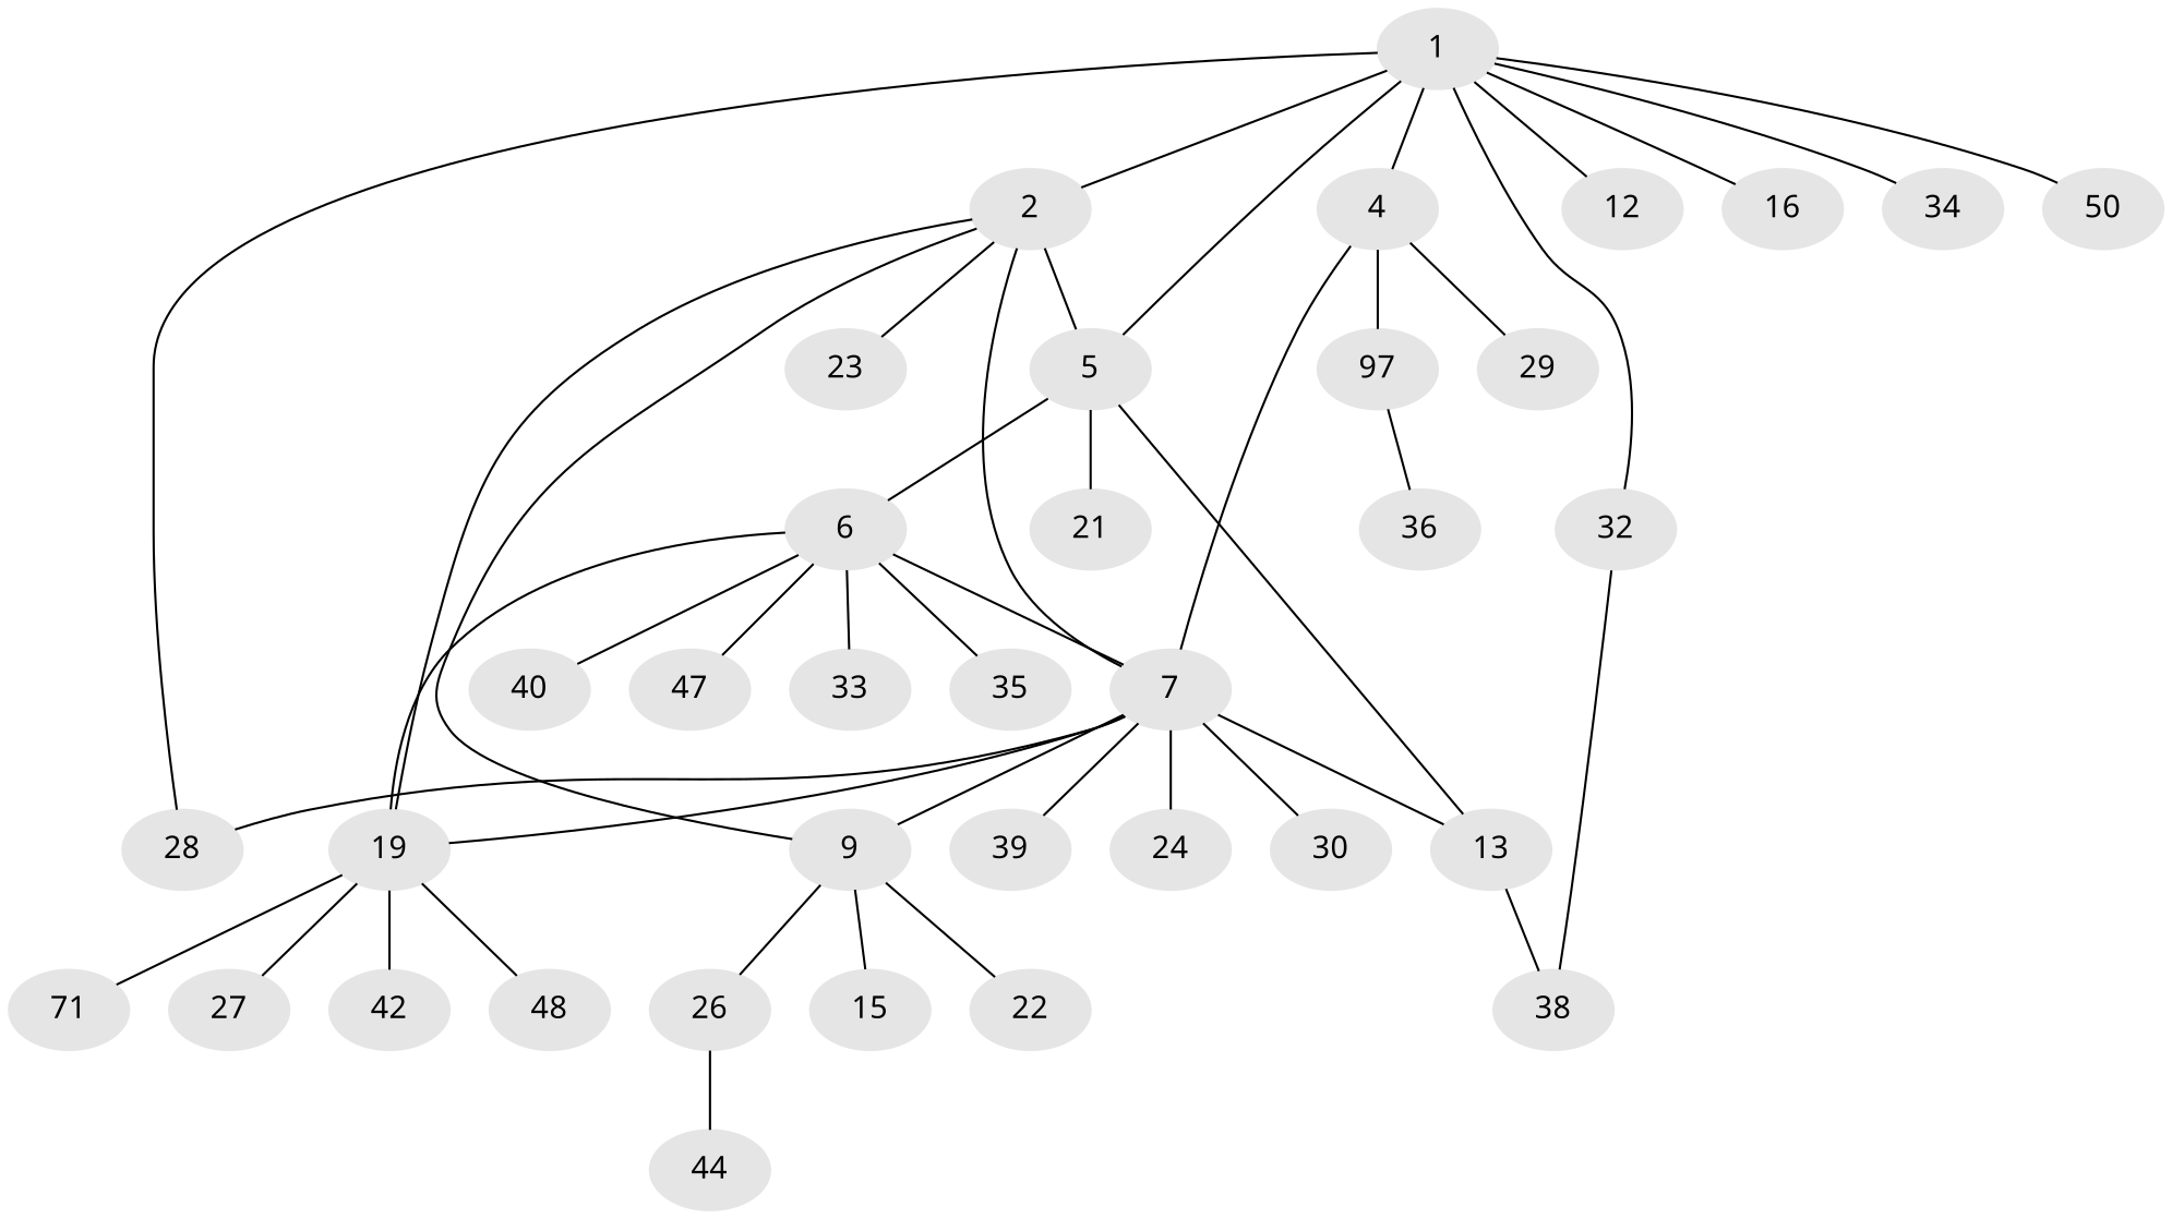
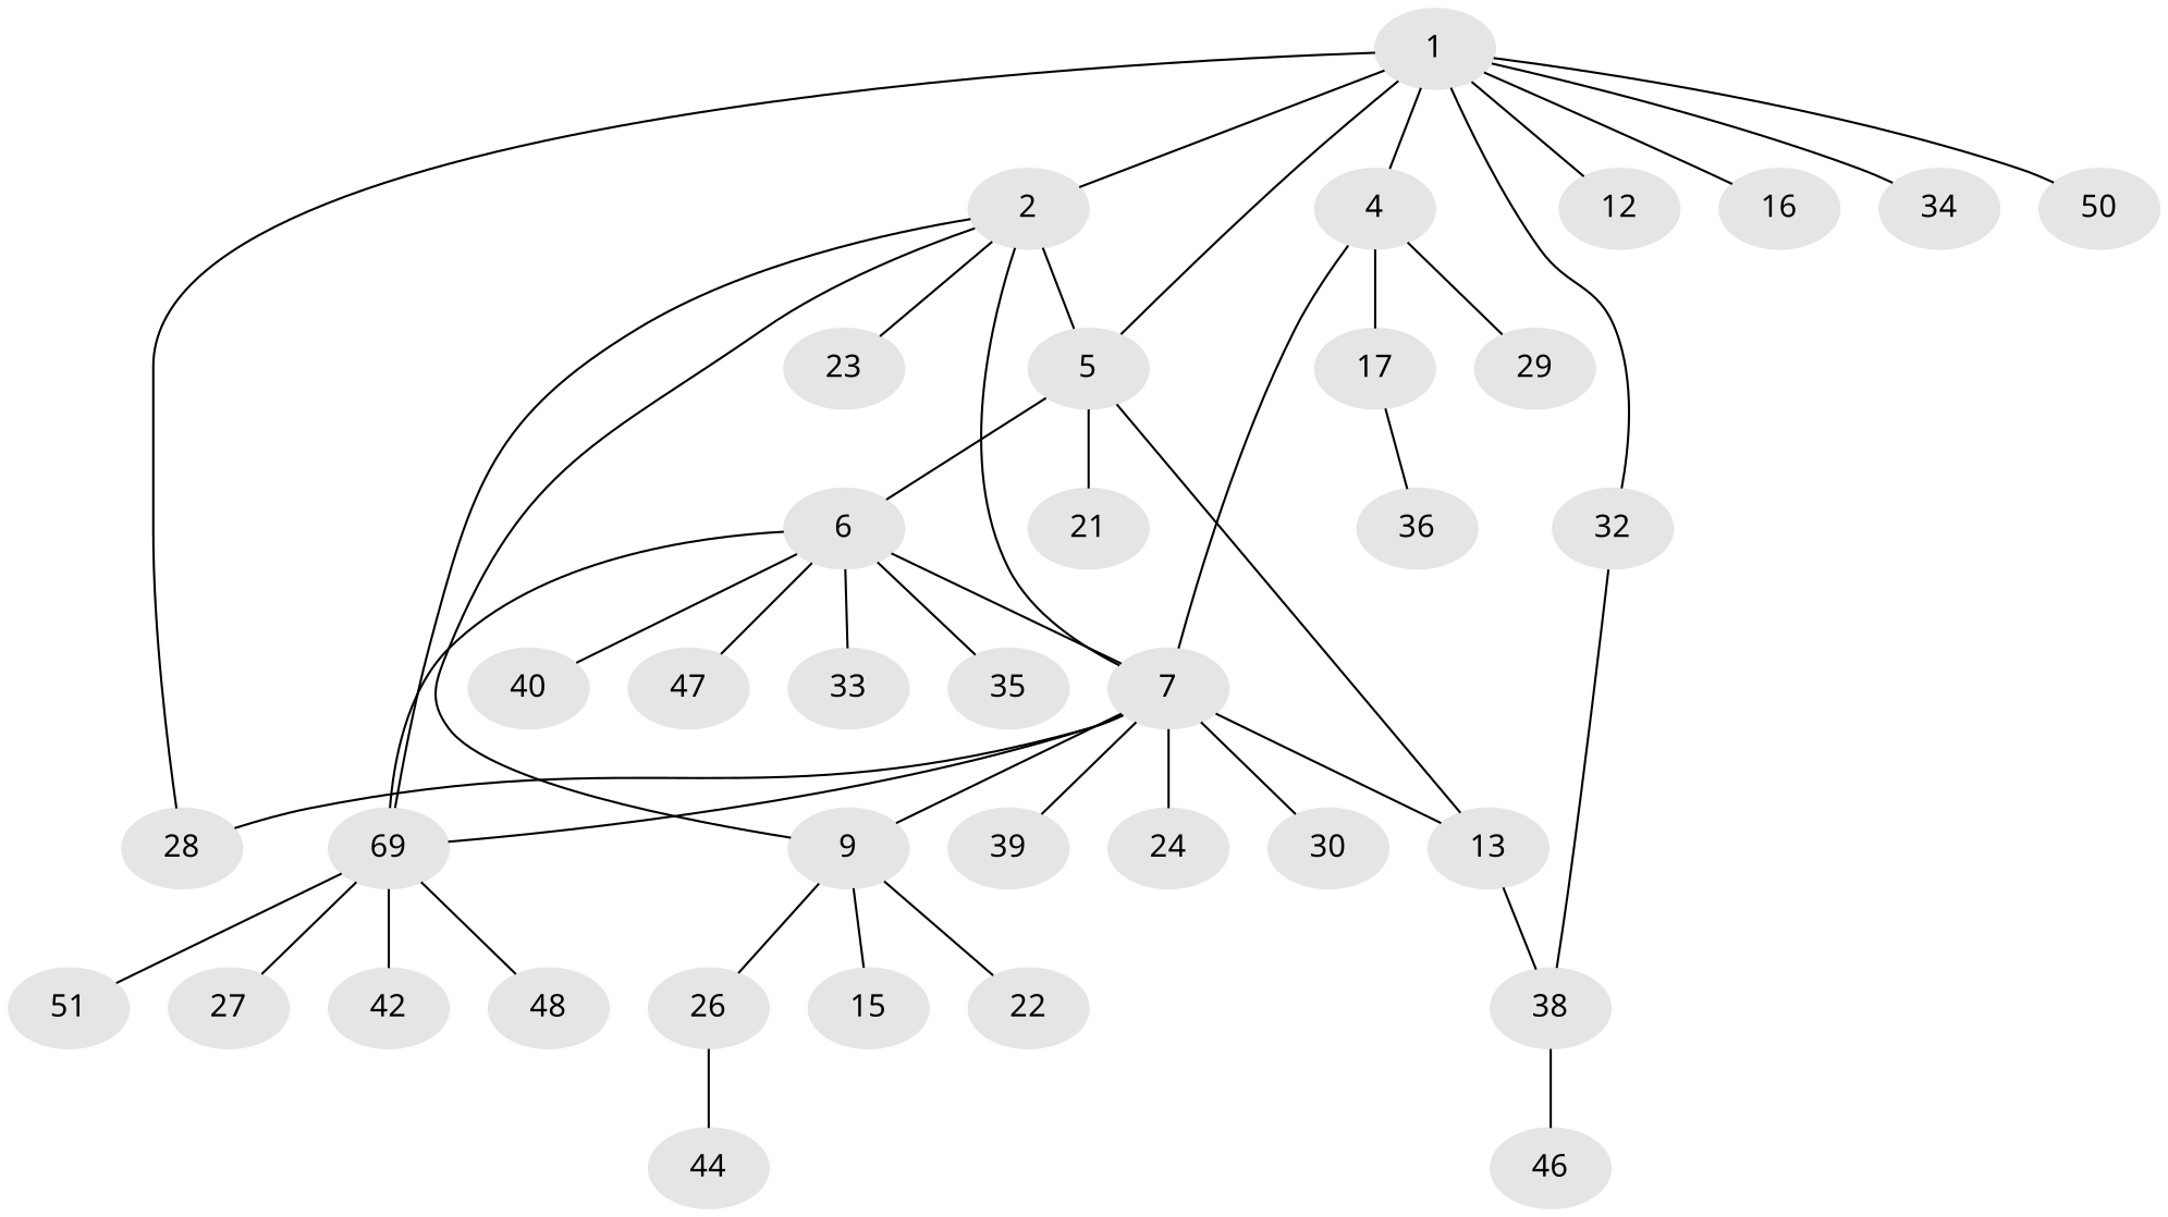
  graph {
    fontname="Noto Sans"
    node [color=gray90 fontname="Noto Sans" style=filled]
    edge [fontname="Noto Sans"]
    1 [super="+3"]
    2 [super="+10"]
    4 [super="+14"]
    5 [super="+11"]
    12
    16
    28
    32
    34
    50
    7 [super="+8"]
    9 [super="+49"]
-   19 [super="+20"]
+   19 [super="+20" label=69]
    23 [super="+43"]
-   17 [super="+25" label=97]
+   17 [super="+25"]
    29
    6 [super="+18"]
    13 [super="+45"]
    21
    38 [super="+41"]
    24
    30
    39
    15 [super="+31"]
    22
    26 [super="+52"]
-   51 [label=71]
+   51
    27
    42
    48
    36 [super="+37"]
    33
    35
    40 [super="+53"]
    47
    44
+   46
    1 -- 2 [weight=2]
    1 -- 4
    1 -- 5
    1 -- 12
    1 -- 16
    1 -- 28
    1 -- 32
    1 -- 34
    1 -- 50
    2 -- 5 [weight=2]
    2 -- 7
    2 -- 9
    2 -- 19
    2 -- 23
    4 -- 7
    4 -- 17
    4 -- 29
    5 -- 6
    5 -- 13
    5 -- 21
    32 -- 38
    7 -- 28
    7 -- 9
    7 -- 19
    7 -- 13
    7 -- 24
    7 -- 30
    7 -- 39
    9 -- 15
    9 -- 22
    9 -- 26
    19 -- 51
    19 -- 27
    19 -- 42
    19 -- 48
    17 -- 36
    6 -- 7
    6 -- 19
    6 -- 33
    6 -- 35
    6 -- 40
    6 -- 47
    13 -- 38
+   38 -- 46
    26 -- 44
  }
